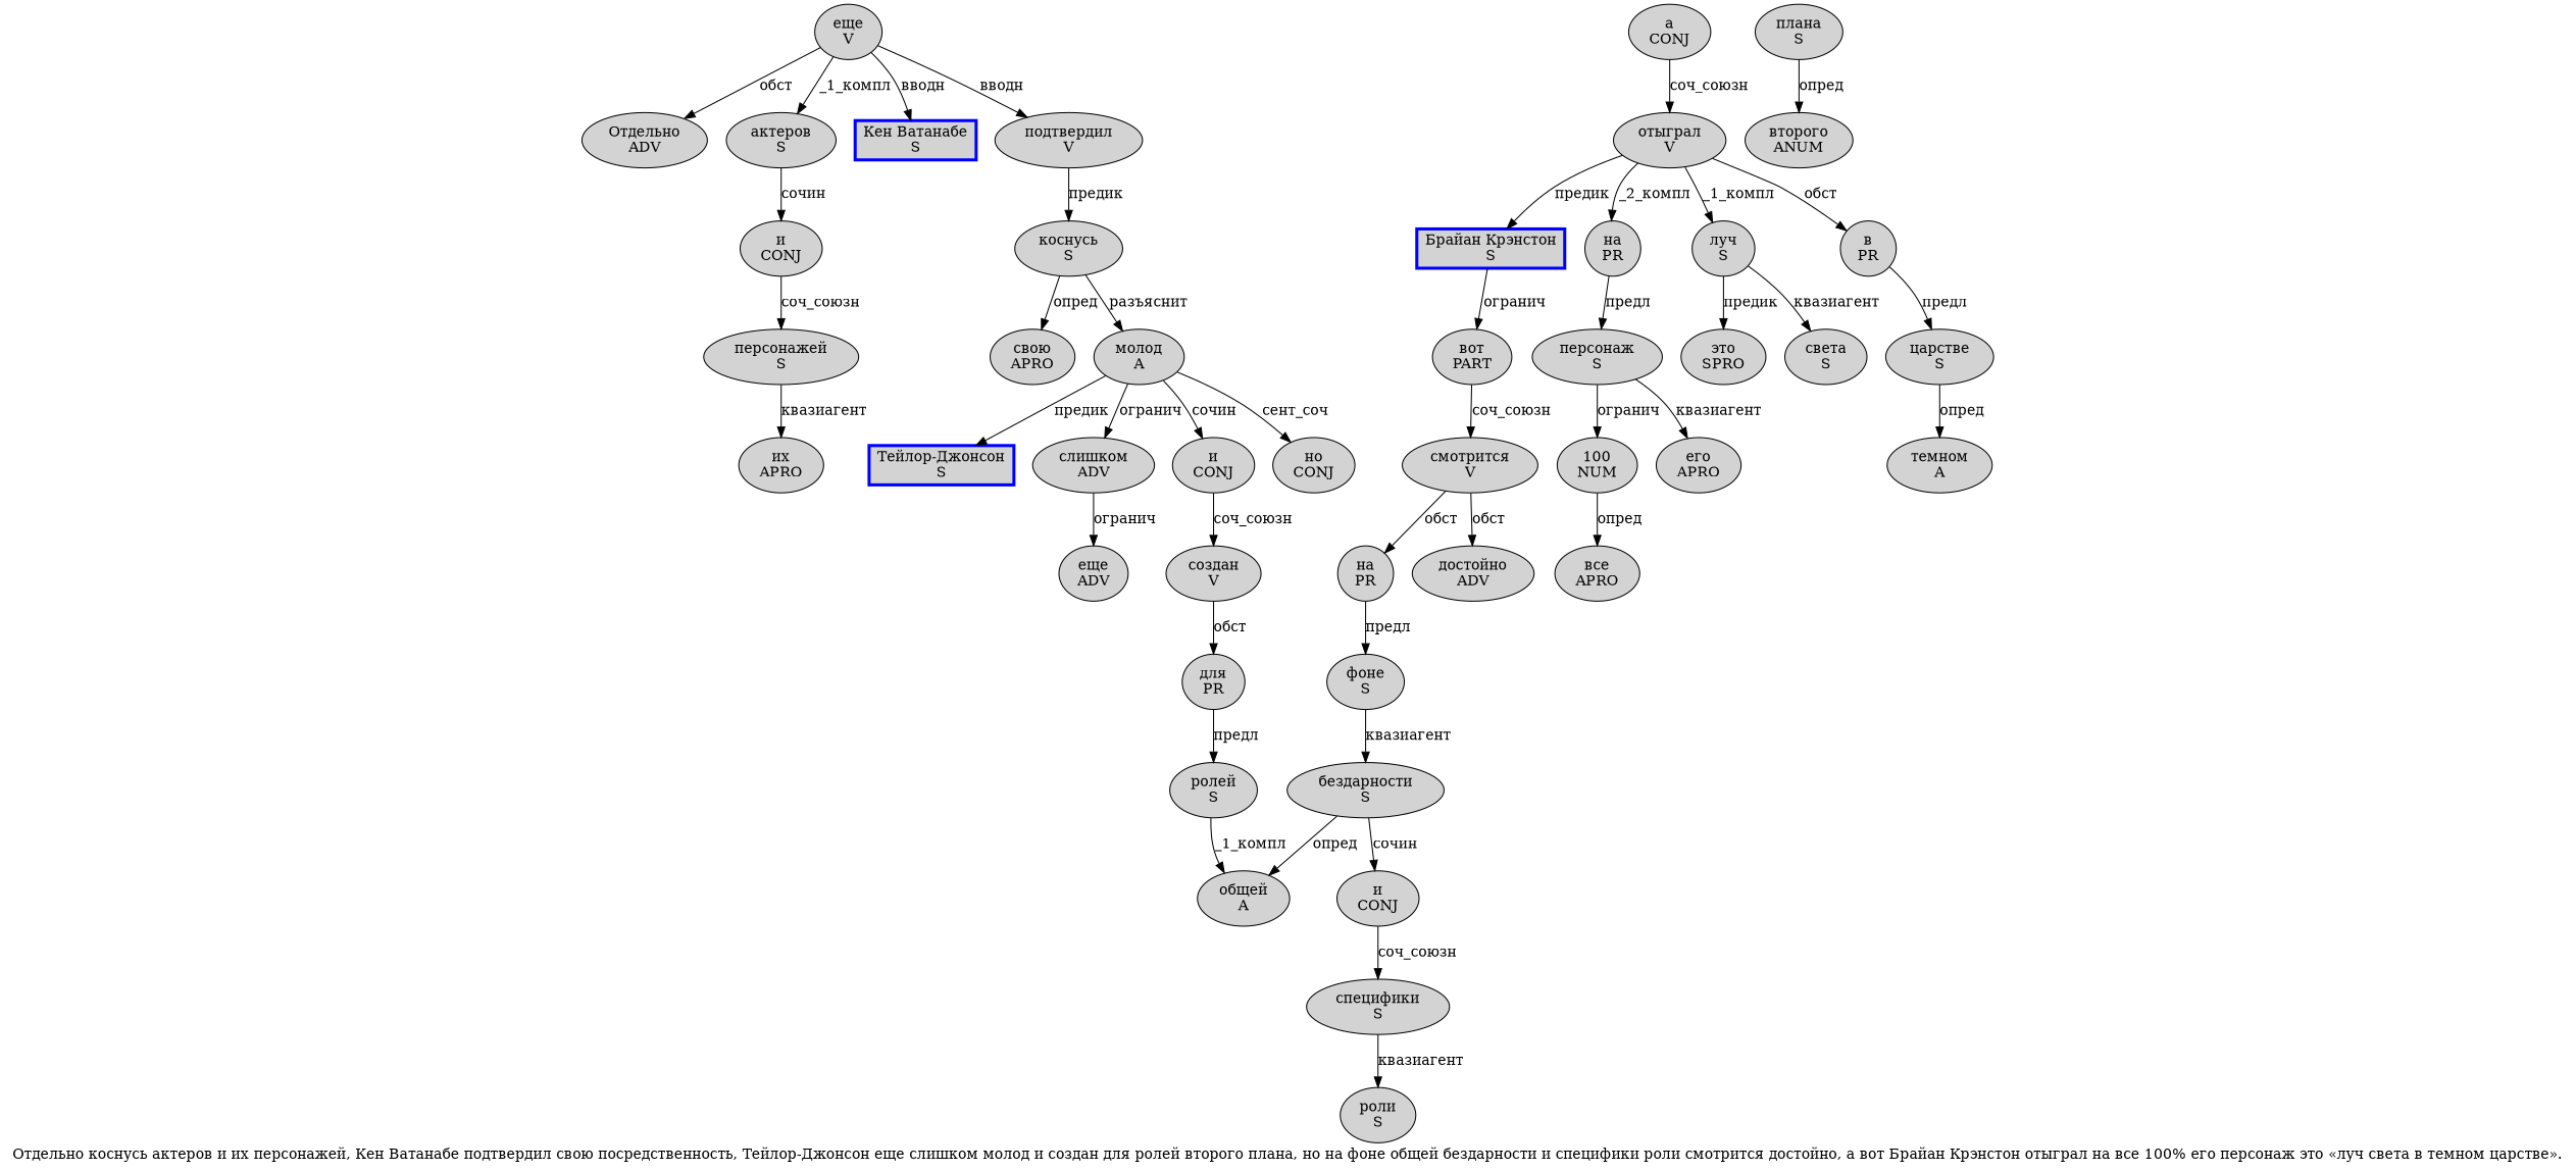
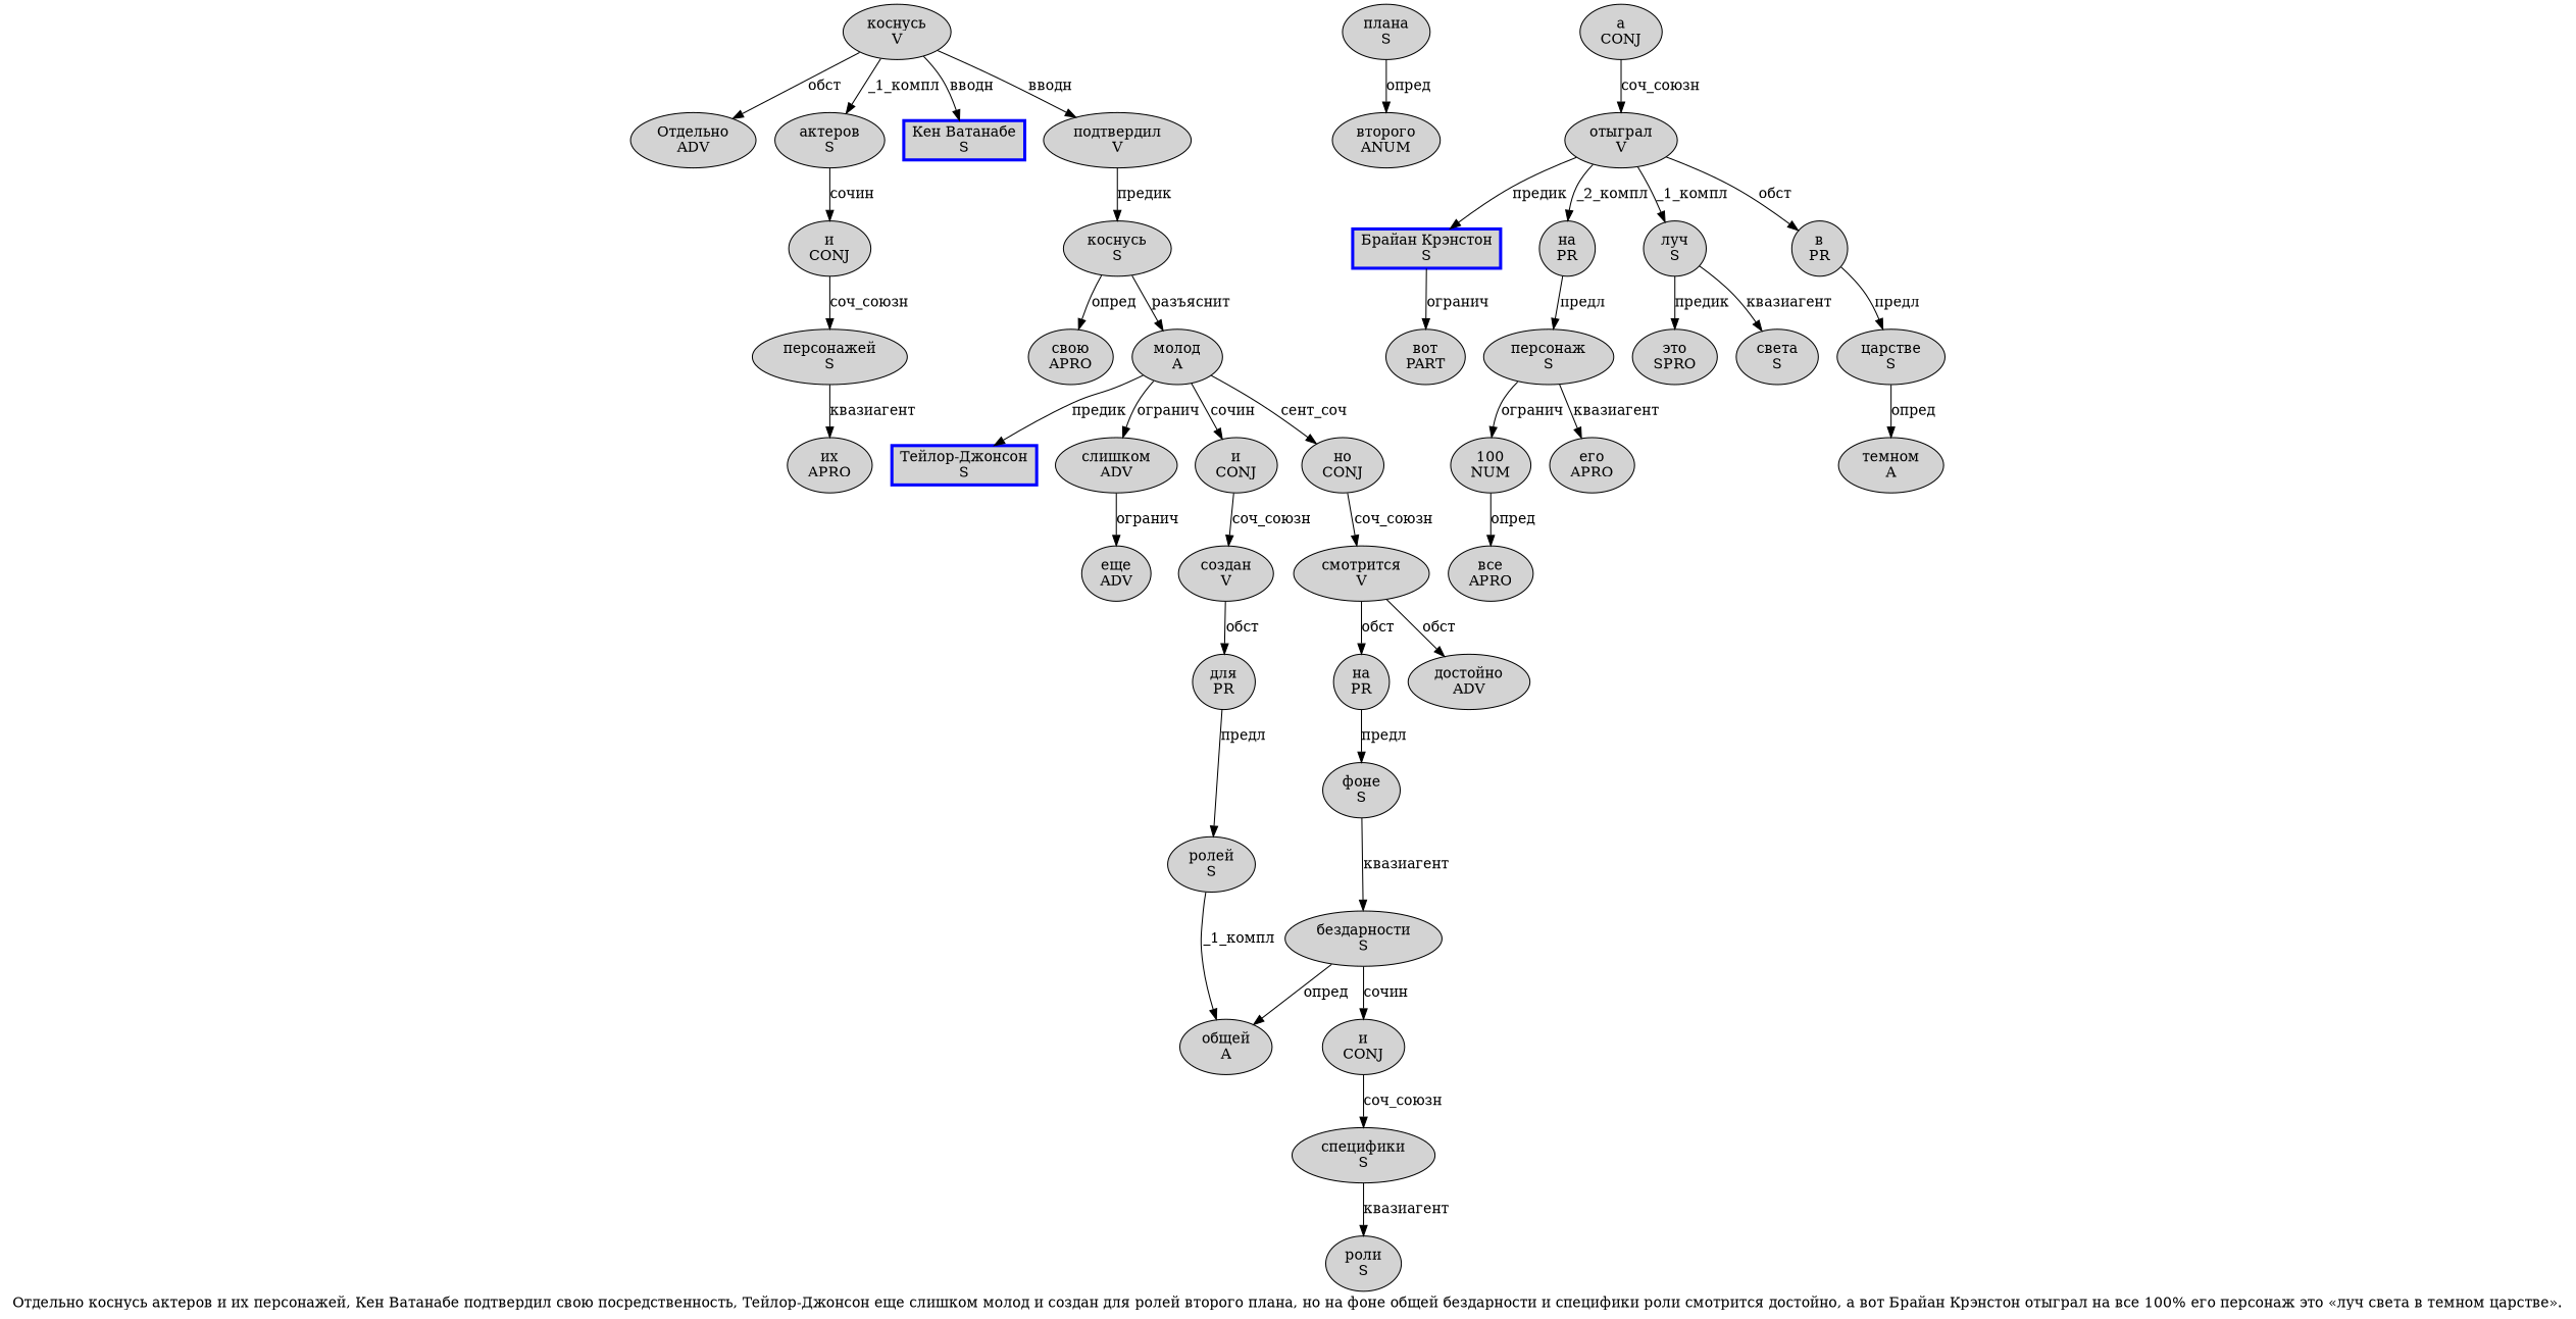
  digraph {
    label="Отдельно коснусь актеров и их персонажей, Кен Ватанабе подтвердил свою посредственность, Тейлор-Джонсон еще слишком молод и создан для ролей второго плана, но на фоне общей бездарности и специфики роли смотрится достойно, а вот Брайан Крэнстон отыграл на все 100% его персонаж это «луч света в темном царстве»."
    node [fillcolor=lightgray penwidth=1 shape=ellipse style=filled]
    n1 [label="Отдельно\nADV"]
-   n2 [label="еще\nV"]
+   n2 [label="коснусь\nV"]
    n3 [label="актеров\nS"]
    n4 [color=blue label="Кен Ватанабе\nS" penwidth=3 shape=box]
    n5 [label="подтвердил\nV"]
    n6 [label="и\nCONJ"]
    n7 [label="коснусь\nS"]
    n8 [label="персонажей\nS"]
    n9 [label="их\nAPRO"]
    n10 [label="свою\nAPRO"]
    n11 [label="молод\nA"]
    n12 [color=blue label="Тейлор-Джонсон\nS" penwidth=3 shape=box]
    n13 [label="слишком\nADV"]
    n14 [label="и\nCONJ"]
    n15 [label="но\nCONJ"]
    n16 [label="еще\nADV"]
    n17 [label="создан\nV"]
    n18 [label="смотрится\nV"]
    n19 [label="для\nPR"]
    n20 [label="ролей\nS"]
    n21 [label="общей\nA"]
    n22 [label="плана\nS"]
    n23 [label="второго\nANUM"]
    n24 [label="на\nPR"]
    n25 [label="достойно\nADV"]
    n26 [label="фоне\nS"]
    n27 [label="бездарности\nS"]
    n28 [label="и\nCONJ"]
    n29 [label="специфики\nS"]
    n30 [label="роли\nS"]
    n31 [label="а\nCONJ"]
    n32 [label="отыграл\nV"]
    n33 [color=blue label="Брайан Крэнстон\nS" penwidth=3 shape=box]
    n34 [label="на\nPR"]
    n35 [label="луч\nS"]
    n36 [label="в\nPR"]
    n37 [label="вот\nPART"]
    n38 [label="персонаж\nS"]
    n39 [label="это\nSPRO"]
    n40 [label="света\nS"]
    n41 [label="царстве\nS"]
    n42 [label="100\nNUM"]
    n43 [label="его\nAPRO"]
    n44 [label="все\nAPRO"]
    n45 [label="темном\nA"]
    n2 -> n1 [label="обст"]
    n2 -> n3 [label="_1_компл"]
    n2 -> n4 [label="вводн"]
    n2 -> n5 [label="вводн"]
    n3 -> n6 [label="сочин"]
    n5 -> n7 [label="предик"]
    n6 -> n8 [label="соч_союзн"]
    n7 -> n10 [label="опред"]
    n7 -> n11 [label="разъяснит"]
    n8 -> n9 [label="квазиагент"]
    n11 -> n12 [label="предик"]
    n11 -> n13 [label="огранич"]
    n11 -> n14 [label="сочин"]
    n11 -> n15 [label="сент_соч"]
    n13 -> n16 [label="огранич"]
    n14 -> n17 [label="соч_союзн"]
-   n37 -> n18 [label="соч_союзн"]
+   n15 -> n18 [label="соч_союзн"]
    n17 -> n19 [label="обст"]
    n18 -> n24 [label="обст"]
    n18 -> n25 [label="обст"]
    n19 -> n20 [label="предл"]
    n20 -> n21 [label="_1_компл"]
    n22 -> n23 [label="опред"]
    n24 -> n26 [label="предл"]
    n26 -> n27 [label="квазиагент"]
    n27 -> n21 [label="опред"]
    n27 -> n28 [label="сочин"]
    n28 -> n29 [label="соч_союзн"]
    n29 -> n30 [label="квазиагент"]
    n31 -> n32 [label="соч_союзн"]
    n32 -> n33 [label="предик"]
    n32 -> n34 [label="_2_компл"]
    n32 -> n35 [label="_1_компл"]
    n32 -> n36 [label="обст"]
    n33 -> n37 [label="огранич"]
    n34 -> n38 [label="предл"]
    n35 -> n39 [label="предик"]
    n35 -> n40 [label="квазиагент"]
    n36 -> n41 [label="предл"]
    n38 -> n42 [label="огранич"]
    n38 -> n43 [label="квазиагент"]
    n41 -> n45 [label="опред"]
    n42 -> n44 [label="опред"]
  }
